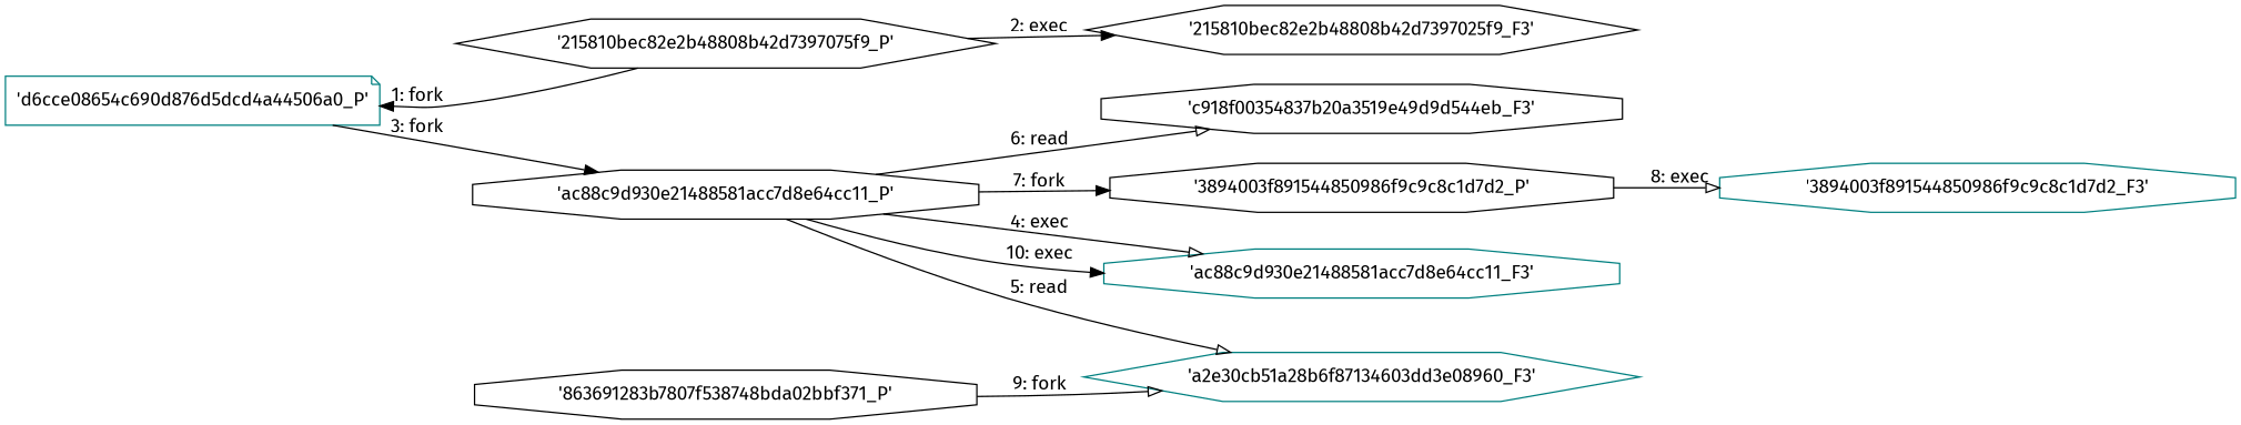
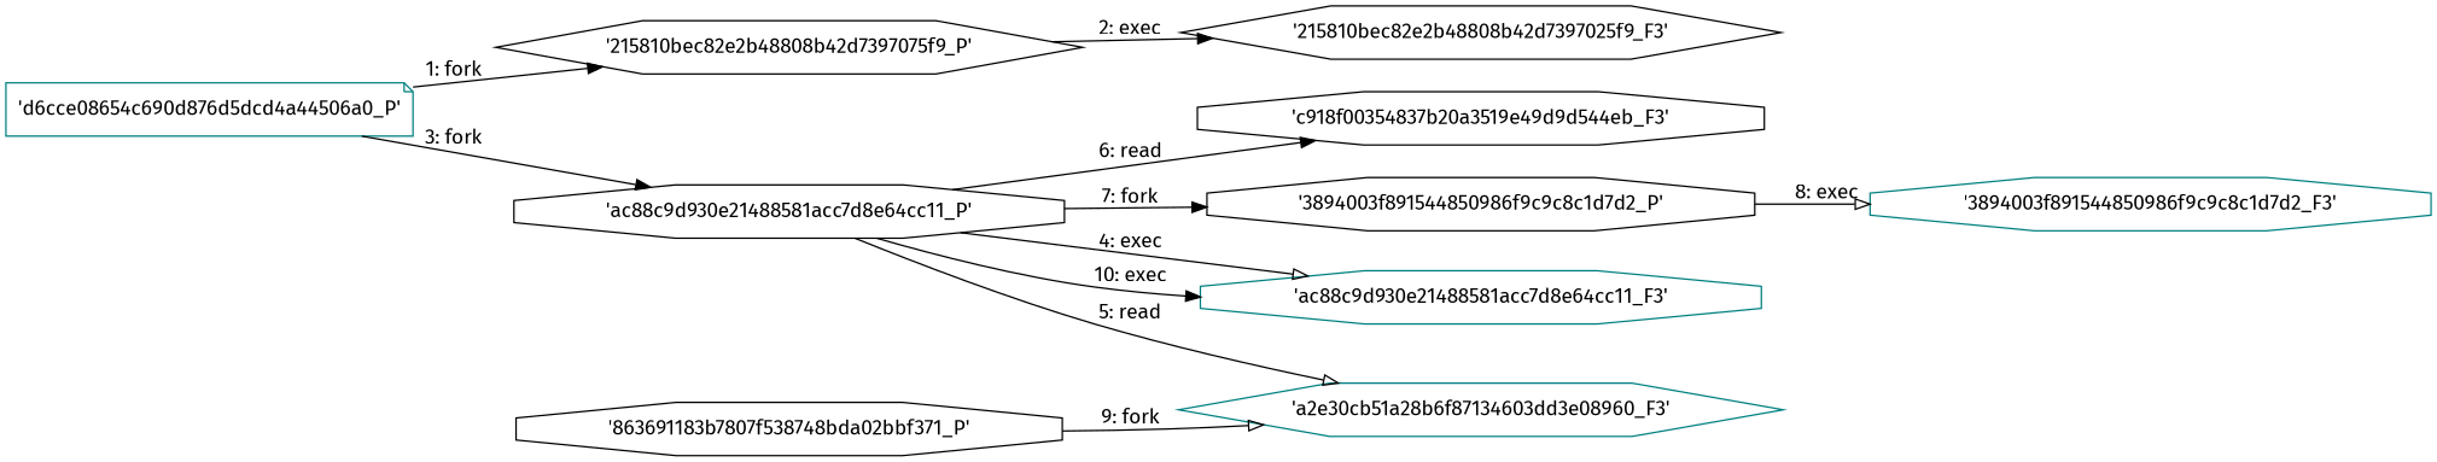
  digraph {
    engine=neato
    fixedsize=false
    fontname="Fira Sans"
    fontsize=10
    nodesep=0.3
    rankdir=LR
    ranksep=0
    splines=true
    node [color=black fontname="Fira Sans" node_type=Process shape=octagon]
    edge [arrowhead=normal fontname="Fira Sans"]
    "'d6cce08654c690d876d5dcd4a44506a0_P'" [color=teal shape=note]
    n2 [label="'215810bec82e2b48808b42d7397075f9_P'" shape=hexagon]
    "'ac88c9d930e21488581acc7d8e64cc11_P'"
    "'215810bec82e2b48808b42d7397025f9_F3'" [node_type=File shape=hexagon]
    "'ac88c9d930e21488581acc7d8e64cc11_F3'" [color=teal node_type=File]
    "'a2e30cb51a28b6f87134603dd3e08960_F3'" [color=teal node_type=file shape=hexagon]
    "'c918f00354837b20a3519e49d9d544eb_F3'" [node_type=file]
    "'3894003f891544850986f9c9c8c1d7d2_P'"
    "'3894003f891544850986f9c9c8c1d7d2_F3'" [color=teal node_type=File]
-   "'863691183b7807f538748bda02bbf371_P'" [label="'863691283b7807f538748bda02bbf371_P'"]
-   n2 -> "'d6cce08654c690d876d5dcd4a44506a0_P'" [label="1: fork"]
+   "'863691183b7807f538748bda02bbf371_P'"
+   "'d6cce08654c690d876d5dcd4a44506a0_P'" -> n2 [label="1: fork"]
    "'d6cce08654c690d876d5dcd4a44506a0_P'" -> "'ac88c9d930e21488581acc7d8e64cc11_P'" [label="3: fork"]
    n2 -> "'215810bec82e2b48808b42d7397025f9_F3'" [label="2: exec"]
    "'ac88c9d930e21488581acc7d8e64cc11_P'" -> "'ac88c9d930e21488581acc7d8e64cc11_F3'" [arrowhead=onormal label="4: exec"]
    "'ac88c9d930e21488581acc7d8e64cc11_P'" -> "'ac88c9d930e21488581acc7d8e64cc11_F3'" [label="10: exec"]
    "'ac88c9d930e21488581acc7d8e64cc11_P'" -> "'a2e30cb51a28b6f87134603dd3e08960_F3'" [arrowhead=onormal label="5: read"]
-   "'ac88c9d930e21488581acc7d8e64cc11_P'" -> "'c918f00354837b20a3519e49d9d544eb_F3'" [arrowhead=onormal label="6: read"]
+   "'ac88c9d930e21488581acc7d8e64cc11_P'" -> "'c918f00354837b20a3519e49d9d544eb_F3'" [label="6: read"]
    "'ac88c9d930e21488581acc7d8e64cc11_P'" -> "'3894003f891544850986f9c9c8c1d7d2_P'" [label="7: fork"]
    "'3894003f891544850986f9c9c8c1d7d2_P'" -> "'3894003f891544850986f9c9c8c1d7d2_F3'" [arrowhead=onormal label="8: exec"]
    "'863691183b7807f538748bda02bbf371_P'" -> "'a2e30cb51a28b6f87134603dd3e08960_F3'" [arrowhead=onormal label="9: fork"]
  }
